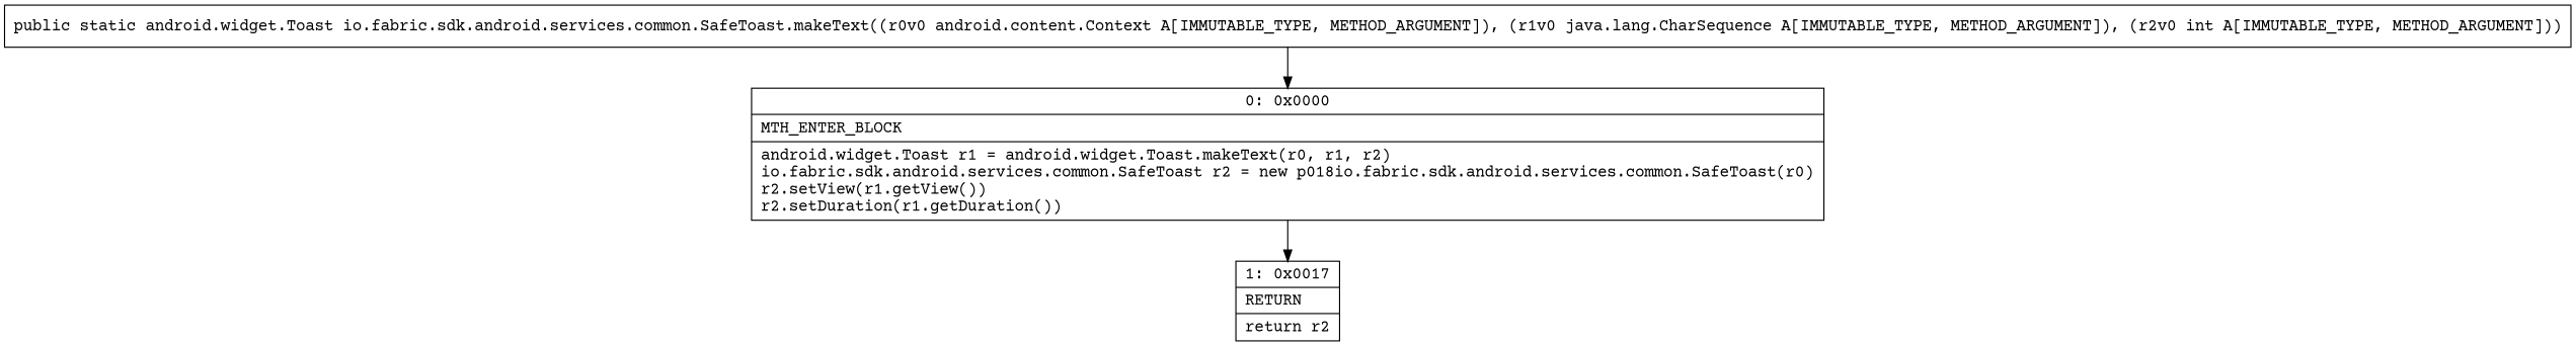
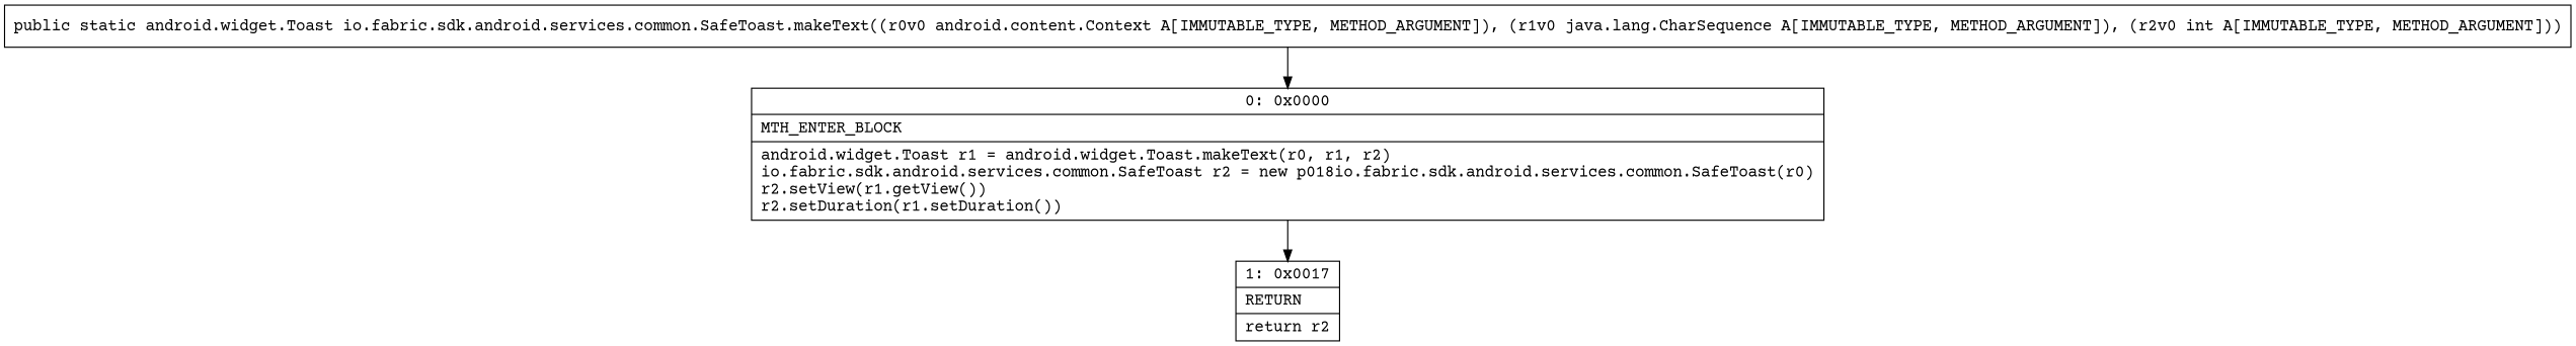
  digraph {
    fontname="Courier Prime"
    node [shape=record fontname="Courier Prime"]
    edge [fontname="Courier Prime"]
-   n1 [label="{0\:\ 0x0000|MTH_ENTER_BLOCK\l|android.widget.Toast r1 = android.widget.Toast.makeText(r0, r1, r2)\lio.fabric.sdk.android.services.common.SafeToast r2 = new p018io.fabric.sdk.android.services.common.SafeToast(r0)\lr2.setView(r1.getView())\lr2.setDuration(r1.getDuration())\l}"]
+   n1 [label="{0\:\ 0x0000|MTH_ENTER_BLOCK\l|android.widget.Toast r1 = android.widget.Toast.makeText(r0, r1, r2)\lio.fabric.sdk.android.services.common.SafeToast r2 = new p018io.fabric.sdk.android.services.common.SafeToast(r0)\lr2.setView(r1.getView())\lr2.setDuration(r1.setDuration())\l}"]
    n2 [label="{1\:\ 0x0017|RETURN\l|return r2\l}"]
    n3 [label="{public static android.widget.Toast io.fabric.sdk.android.services.common.SafeToast.makeText((r0v0 android.content.Context A[IMMUTABLE_TYPE, METHOD_ARGUMENT]), (r1v0 java.lang.CharSequence A[IMMUTABLE_TYPE, METHOD_ARGUMENT]), (r2v0 int A[IMMUTABLE_TYPE, METHOD_ARGUMENT])) }"]
    n1 -> n2
    n3 -> n1
  }
